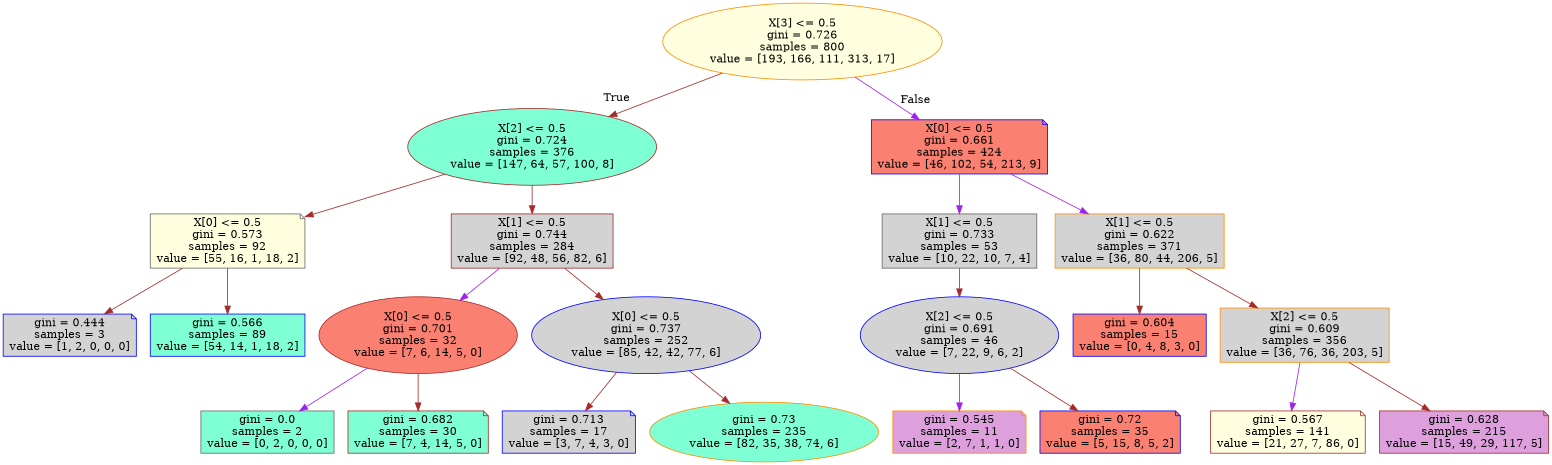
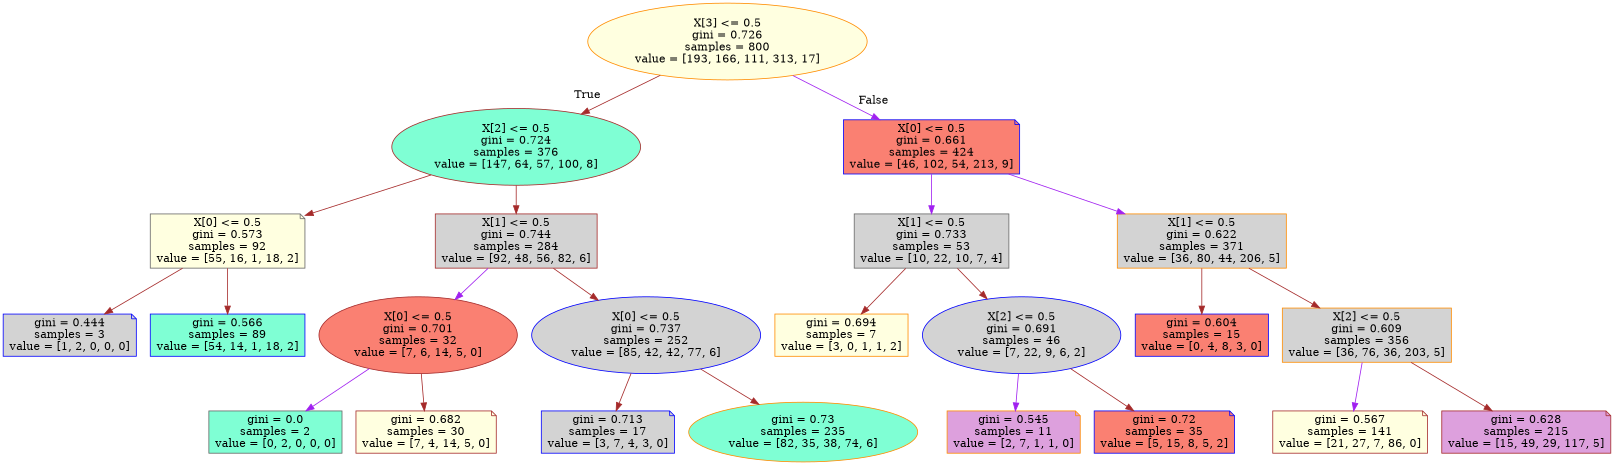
  digraph {
    node [color=blue fillcolor=lightgrey shape=note style=filled]
    edge [color=brown]
    n1 [color=darkorange fillcolor=lightyellow label="X[3] <= 0.5\ngini = 0.726\nsamples = 800\nvalue = [193, 166, 111, 313, 17]" shape=ellipse]
    n2 [color=brown fillcolor=aquamarine label="X[2] <= 0.5\ngini = 0.724\nsamples = 376\nvalue = [147, 64, 57, 100, 8]" shape=ellipse]
    n3 [fillcolor=salmon label="X[0] <= 0.5\ngini = 0.661\nsamples = 424\nvalue = [46, 102, 54, 213, 9]"]
    n4 [color=gray40 fillcolor=lightyellow label="X[0] <= 0.5\ngini = 0.573\nsamples = 92\nvalue = [55, 16, 1, 18, 2]"]
    n5 [color=brown label="X[1] <= 0.5\ngini = 0.744\nsamples = 284\nvalue = [92, 48, 56, 82, 6]" shape=box]
    n6 [color=gray40 label="X[1] <= 0.5\ngini = 0.733\nsamples = 53\nvalue = [10, 22, 10, 7, 4]" shape=box]
    n7 [color=darkorange label="X[1] <= 0.5\ngini = 0.622\nsamples = 371\nvalue = [36, 80, 44, 206, 5]" shape=box]
    n8 [label="gini = 0.444\nsamples = 3\nvalue = [1, 2, 0, 0, 0]"]
    n9 [fillcolor=aquamarine label="gini = 0.566\nsamples = 89\nvalue = [54, 14, 1, 18, 2]" shape=box]
    n10 [color=brown fillcolor=salmon label="X[0] <= 0.5\ngini = 0.701\nsamples = 32\nvalue = [7, 6, 14, 5, 0]" shape=ellipse]
    n11 [label="X[0] <= 0.5\ngini = 0.737\nsamples = 252\nvalue = [85, 42, 42, 77, 6]" shape=ellipse]
    n12 [color=gray40 fillcolor=aquamarine label="gini = 0.0\nsamples = 2\nvalue = [0, 2, 0, 0, 0]" shape=box]
-   n13 [color=brown fillcolor=aquamarine label="gini = 0.682\nsamples = 30\nvalue = [7, 4, 14, 5, 0]"]
+   n13 [color=brown fillcolor=lightyellow label="gini = 0.682\nsamples = 30\nvalue = [7, 4, 14, 5, 0]"]
    n14 [label="gini = 0.713\nsamples = 17\nvalue = [3, 7, 4, 3, 0]"]
    n15 [color=darkorange fillcolor=aquamarine label="gini = 0.73\nsamples = 235\nvalue = [82, 35, 38, 74, 6]" shape=ellipse]
+   n16 [color=darkorange fillcolor=lightyellow label="gini = 0.694\nsamples = 7\nvalue = [3, 0, 1, 1, 2]" shape=box]
    n17 [label="X[2] <= 0.5\ngini = 0.691\nsamples = 46\nvalue = [7, 22, 9, 6, 2]" shape=ellipse]
    n18 [fillcolor=salmon label="gini = 0.604\nsamples = 15\nvalue = [0, 4, 8, 3, 0]" shape=box]
    n19 [color=darkorange label="X[2] <= 0.5\ngini = 0.609\nsamples = 356\nvalue = [36, 76, 36, 203, 5]" shape=box]
    n20 [color=darkorange fillcolor=plum label="gini = 0.545\nsamples = 11\nvalue = [2, 7, 1, 1, 0]"]
    n21 [fillcolor=salmon label="gini = 0.72\nsamples = 35\nvalue = [5, 15, 8, 5, 2]"]
    n22 [color=brown fillcolor=lightyellow label="gini = 0.567\nsamples = 141\nvalue = [21, 27, 7, 86, 0]"]
    n23 [color=brown fillcolor=plum label="gini = 0.628\nsamples = 215\nvalue = [15, 49, 29, 117, 5]"]
    n1 -> n2 [headlabel=True labelangle=45 labeldistance=2.5]
    n1 -> n3 [color=purple headlabel=False labelangle=-45 labeldistance=2.5]
    n2 -> n4
    n2 -> n5
    n3 -> n6 [color=purple]
    n3 -> n7 [color=purple]
    n4 -> n8
    n4 -> n9
    n5 -> n10 [color=purple]
    n5 -> n11
+   n6 -> n16
    n6 -> n17
    n7 -> n18
    n7 -> n19
    n10 -> n12 [color=purple]
    n10 -> n13
    n11 -> n14
    n11 -> n15
    n17 -> n20 [color=purple]
    n17 -> n21
    n19 -> n22 [color=purple]
    n19 -> n23
  }
